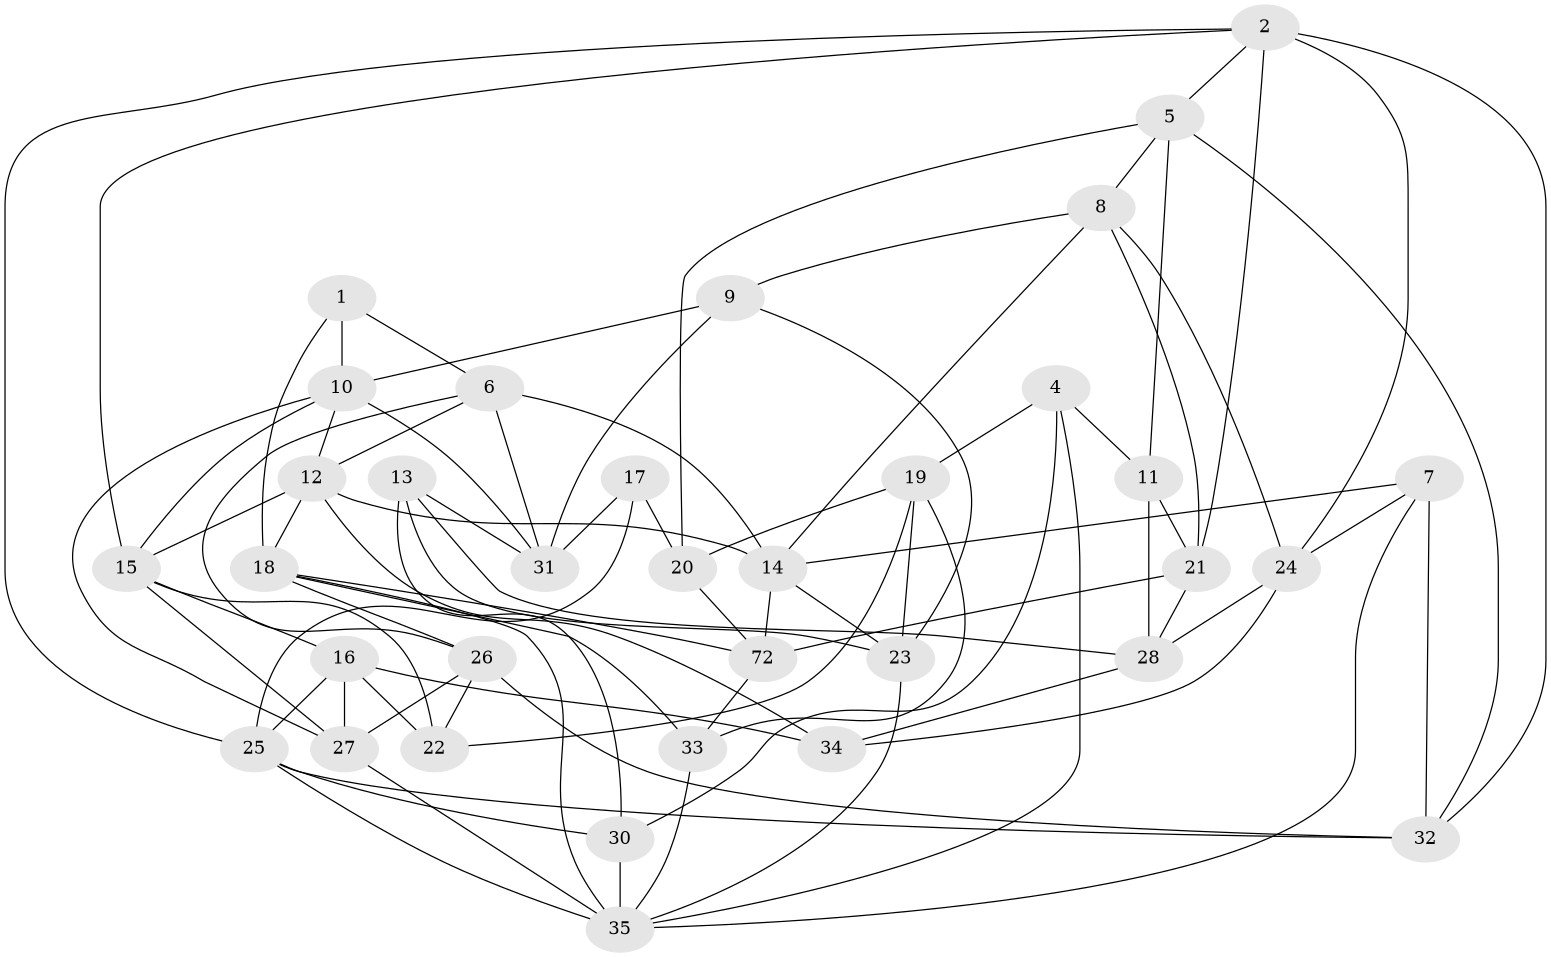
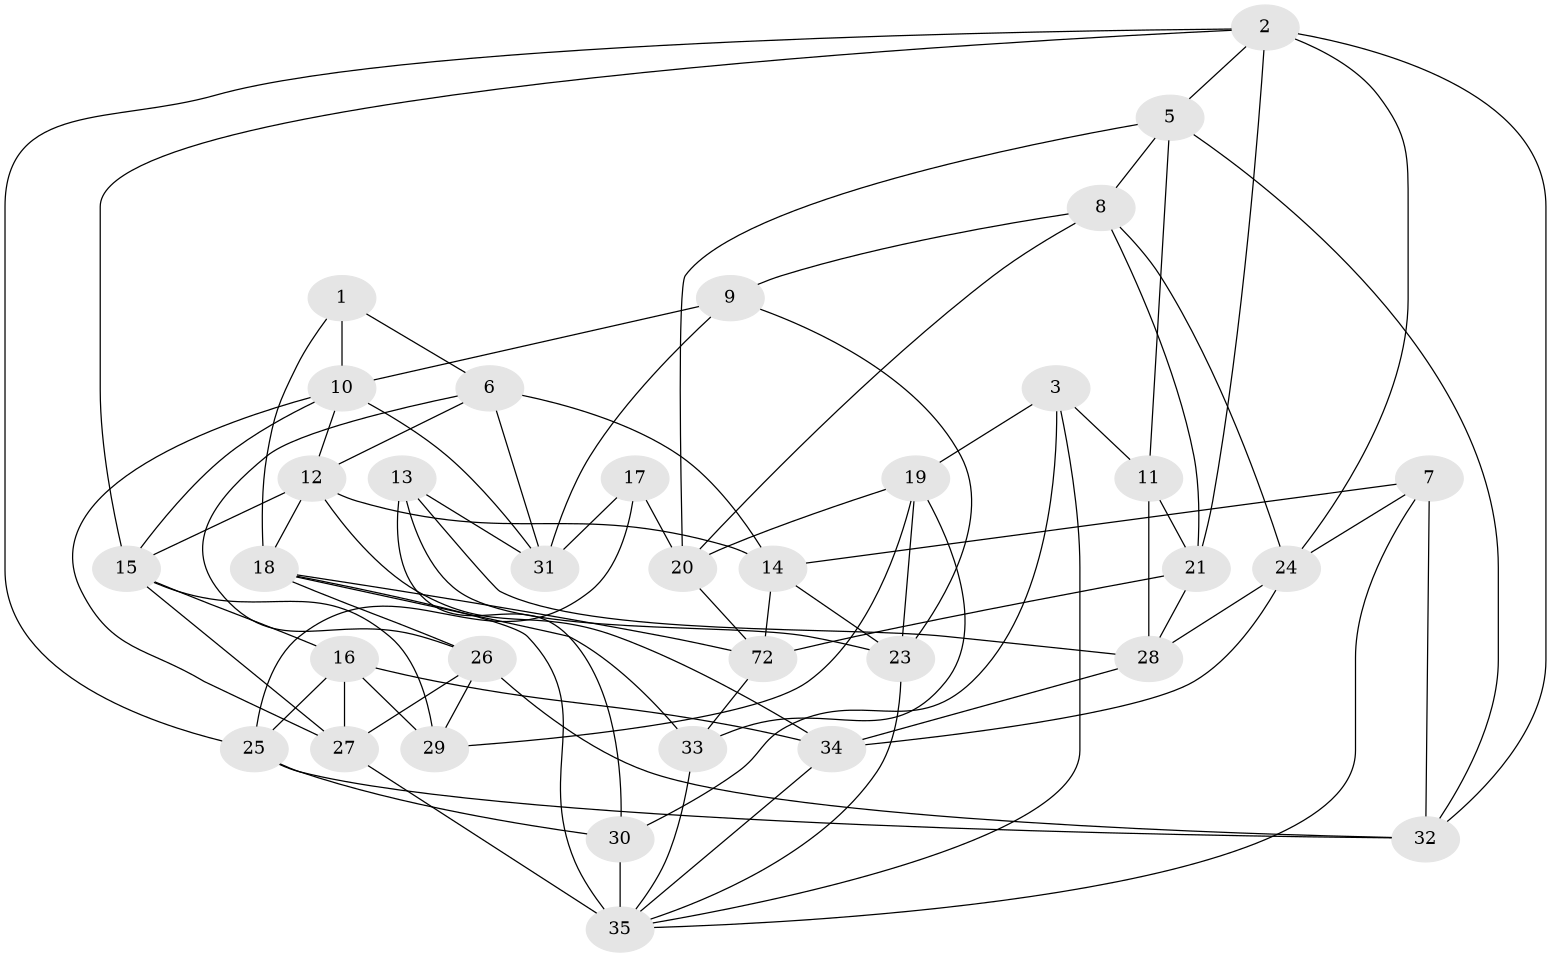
  graph {
    node [color=gray90 style=filled]
    edge [weight=1.0]
    1
    6
    10
    18
    12
    14
    26
    31
    15
    27
    35
    n12 [label=72]
    33
    2
    5
    21
    24
    25
    32
    11
    8
    20
-   29 [label=22]
+   29
    16
    28
    34
    30
-   4
+   4 [label=3]
    19
    23
    9
    7
    13
    17
    1 -- 6
    1 -- 10 [weight=2.0]
    1 -- 18
    6 -- 12
    6 -- 14
    6 -- 26
    6 -- 31 [weight=2.0]
    10 -- 12
    10 -- 31 [weight=2.0]
    10 -- 15
    10 -- 27
    18 -- 26
    18 -- 35
    18 -- n12
    18 -- 33
    12 -- 18
    12 -- 14
    12 -- 15
    12 -- 34
    14 -- n12
    14 -- 23 [weight=2.0]
    26 -- 27
    26 -- 32 [weight=2.0]
    26 -- 29
    15 -- 27
    15 -- 29
    15 -- 16
    27 -- 35 [weight=2.0]
    n12 -- 33
    33 -- 35
    2 -- 15
    2 -- 5
    2 -- 21
    2 -- 24
    2 -- 25
    2 -- 32
    5 -- 32
    5 -- 11 [weight=2.0]
    5 -- 8
    5 -- 20
    21 -- n12 [weight=2.0]
    21 -- 28
    24 -- 28
    24 -- 34
    25 -- 32
    25 -- 30 [weight=2.0]
    11 -- 21
    11 -- 28
    8 -- 21
    8 -- 24 [weight=2.0]
-   8 -- 14
+   8 -- 20
    8 -- 9
    20 -- n12
    16 -- 27
    16 -- 25
    16 -- 29
    16 -- 34 [weight=2.0]
    28 -- 34
-   25 -- 35
+   34 -- 35
    30 -- 35 [weight=2.0]
    4 -- 35
    4 -- 11
    4 -- 30
    4 -- 19
    19 -- 33
    19 -- 20
    19 -- 29 [weight=2.0]
    19 -- 23
    23 -- 35
    9 -- 10
    9 -- 31
    9 -- 23
    7 -- 14
    7 -- 35
    7 -- 24
    7 -- 32
    13 -- 31
    13 -- 28
    13 -- 30
    13 -- 23
    17 -- 31 [weight=2.0]
    17 -- 25
    17 -- 20
  }
